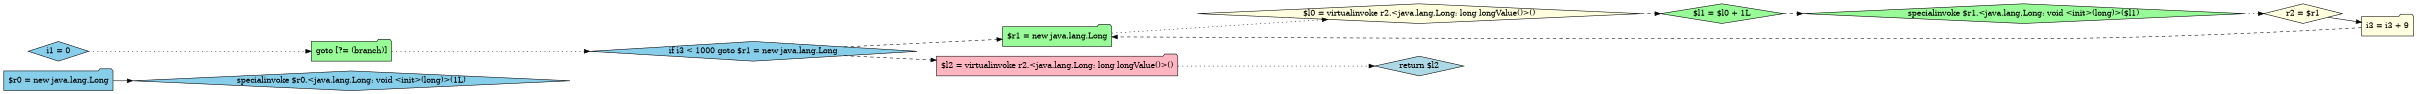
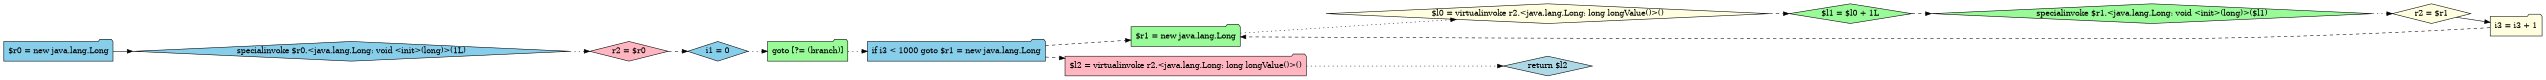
  digraph {
    rankdir=LR
    node [fillcolor=skyblue shape=diamond style=filled]
    edge [style=dotted]
    "$r0 = new java.lang.Long" [shape=folder]
    "specialinvoke $r0.<java.lang.Long: void <init>(long)>(1L)"
+   "r2 = $r0" [fillcolor=lightpink]
    n4 [label="i1 = 0"]
    "goto [?= (branch)]" [fillcolor=palegreen shape=folder]
-   "if i3 < 1000 goto $r1 = new java.lang.Long"
+   "if i3 < 1000 goto $r1 = new java.lang.Long" [shape=folder]
    "$r1 = new java.lang.Long" [fillcolor=palegreen shape=folder]
    "$l2 = virtualinvoke r2.<java.lang.Long: long longValue()>()" [fillcolor=lightpink shape=folder]
    "$l0 = virtualinvoke r2.<java.lang.Long: long longValue()>()" [fillcolor=lightyellow]
    "$l1 = $l0 + 1L" [fillcolor=palegreen]
    "specialinvoke $r1.<java.lang.Long: void <init>(long)>($l1)" [fillcolor=palegreen]
    "r2 = $r1" [fillcolor=lightyellow]
-   "i3 = i3 + 1" [fillcolor=lightyellow shape=folder label="i3 = i3 + 9"]
+   "i3 = i3 + 1" [fillcolor=lightyellow shape=folder]
    "return $l2" [fillcolor=lightblue]
    "$r0 = new java.lang.Long" -> "specialinvoke $r0.<java.lang.Long: void <init>(long)>(1L)" [style=solid]
+   "specialinvoke $r0.<java.lang.Long: void <init>(long)>(1L)" -> "r2 = $r0"
+   "r2 = $r0" -> n4 [style=dashed]
    n4 -> "goto [?= (branch)]"
    "goto [?= (branch)]" -> "if i3 < 1000 goto $r1 = new java.lang.Long"
    "if i3 < 1000 goto $r1 = new java.lang.Long" -> "$r1 = new java.lang.Long" [style=dashed]
    "if i3 < 1000 goto $r1 = new java.lang.Long" -> "$l2 = virtualinvoke r2.<java.lang.Long: long longValue()>()" [style=dashed]
    "$r1 = new java.lang.Long" -> "$l0 = virtualinvoke r2.<java.lang.Long: long longValue()>()"
    "$l2 = virtualinvoke r2.<java.lang.Long: long longValue()>()" -> "return $l2"
    "$l0 = virtualinvoke r2.<java.lang.Long: long longValue()>()" -> "$l1 = $l0 + 1L" [style=dashed]
    "$l1 = $l0 + 1L" -> "specialinvoke $r1.<java.lang.Long: void <init>(long)>($l1)" [style=dashed]
    "specialinvoke $r1.<java.lang.Long: void <init>(long)>($l1)" -> "r2 = $r1"
    "r2 = $r1" -> "i3 = i3 + 1" [style=solid]
    "i3 = i3 + 1" -> "$r1 = new java.lang.Long" [style=dashed]
  }
